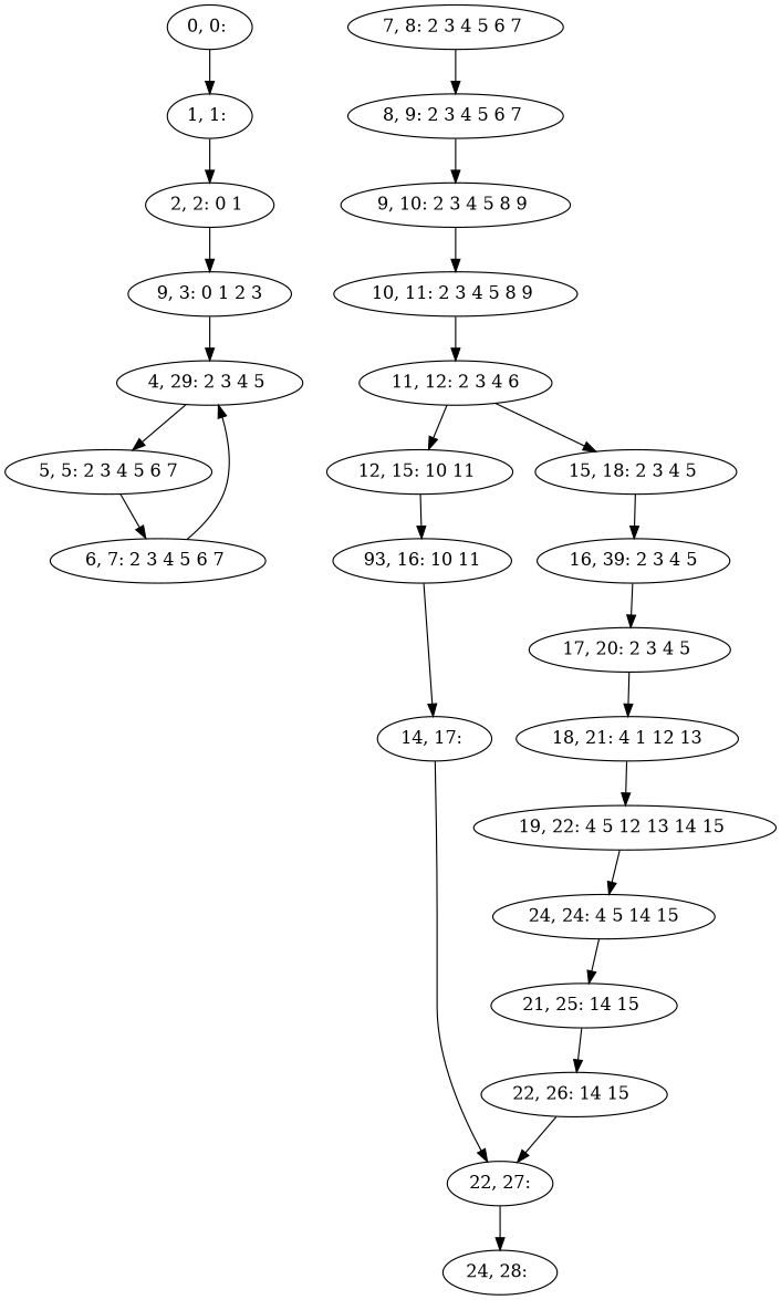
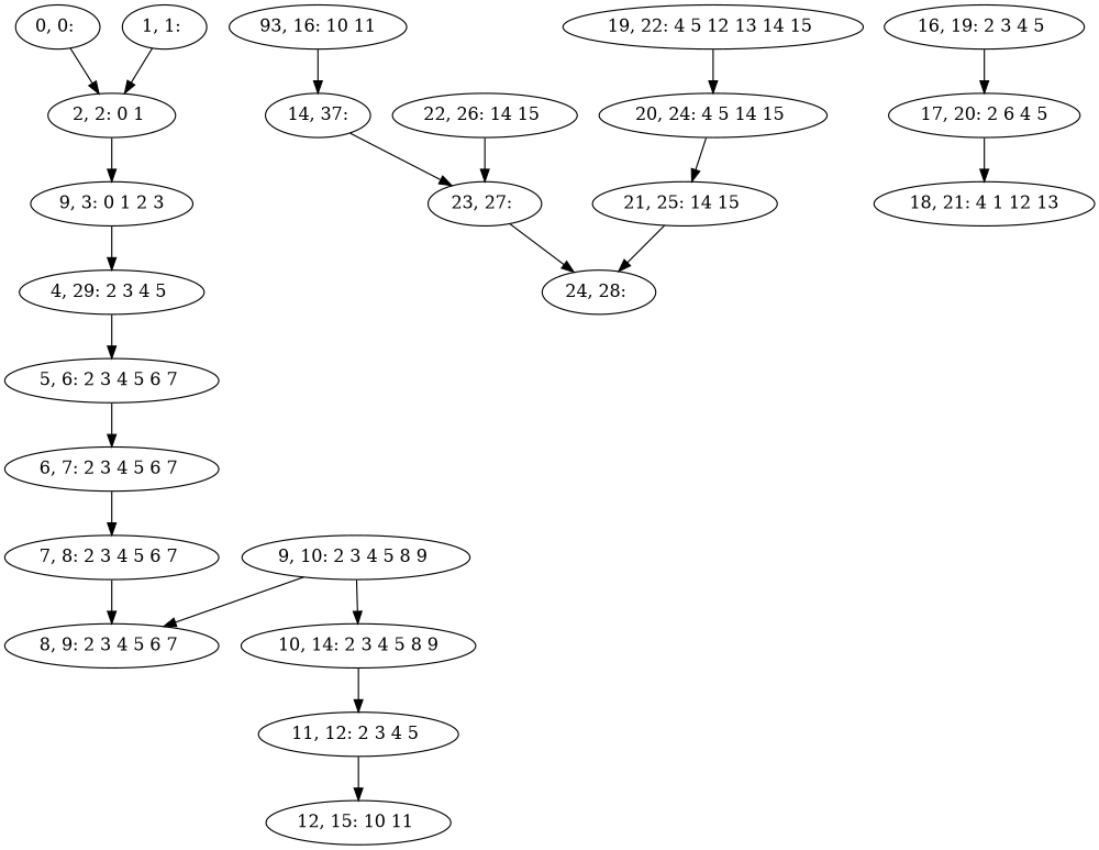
  digraph {
    n1 [label="0, 0: "]
    n2 [label="1, 1: "]
    n3 [label="2, 2: 0 1 "]
    n4 [label="9, 3: 0 1 2 3"]
    n5 [label="4, 29: 2 3 4 5 "]
-   n6 [label="5, 5: 2 3 4 5 6 7"]
+   n6 [label="5, 6: 2 3 4 5 6 7 "]
    n7 [label="6, 7: 2 3 4 5 6 7 "]
    n8 [label="7, 8: 2 3 4 5 6 7 "]
    n9 [label="8, 9: 2 3 4 5 6 7 "]
    n10 [label="9, 10: 2 3 4 5 8 9 "]
-   n11 [label="10, 11: 2 3 4 5 8 9 "]
-   n12 [label="11, 12: 2 3 4 6"]
+   n11 [label="10, 14: 2 3 4 5 8 9"]
+   n12 [label="11, 12: 2 3 4 5 "]
    n13 [label="12, 15: 10 11 "]
-   n14 [label="15, 18: 2 3 4 5 "]
    n15 [label="93, 16: 10 11"]
-   n16 [label="16, 39: 2 3 4 5"]
-   n17 [label="14, 17: "]
-   n18 [label="22, 27:"]
+   n16 [label="16, 19: 2 3 4 5 "]
+   n17 [label="14, 37:"]
+   n18 [label="23, 27: "]
    n19 [label="24, 28: "]
-   n20 [label="17, 20: 2 3 4 5 "]
+   n20 [label="17, 20: 2 6 4 5"]
    n21 [label="18, 21: 4 1 12 13"]
    n22 [label="19, 22: 4 5 12 13 14 15 "]
-   n23 [label="24, 24: 4 5 14 15"]
+   n23 [label="20, 24: 4 5 14 15 "]
    n24 [label="21, 25: 14 15 "]
    n25 [label="22, 26: 14 15 "]
-   n1 -> n2
+   n1 -> n3
    n2 -> n3
    n3 -> n4
    n4 -> n5
    n5 -> n6
    n6 -> n7
-   n7 -> n5
+   n7 -> n8
    n8 -> n9
-   n9 -> n10
+   n10 -> n9
    n10 -> n11
    n11 -> n12
    n12 -> n13
-   n12 -> n14
-   n13 -> n15
-   n14 -> n16
    n15 -> n17
    n16 -> n20
    n17 -> n18
    n18 -> n19
    n20 -> n21
-   n21 -> n22
    n22 -> n23
    n23 -> n24
-   n24 -> n25
+   n24 -> n19
    n25 -> n18
  }
